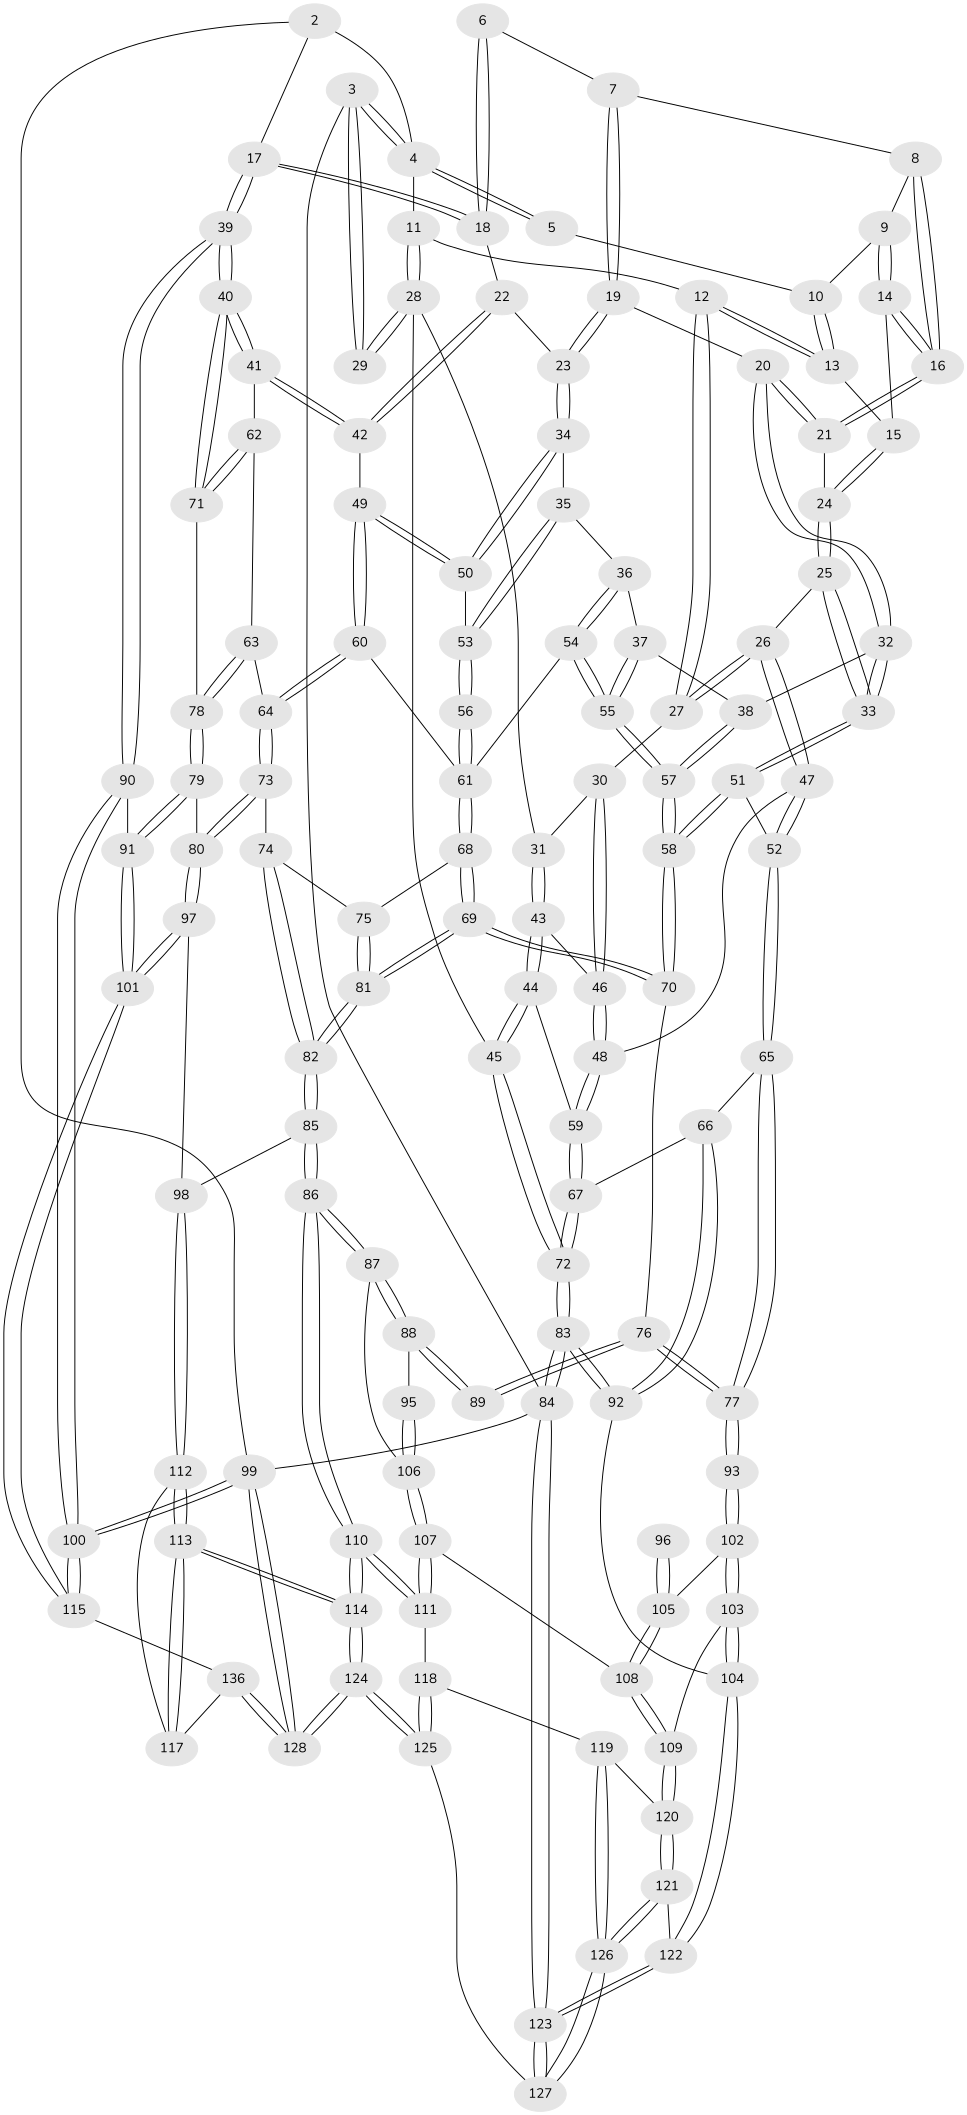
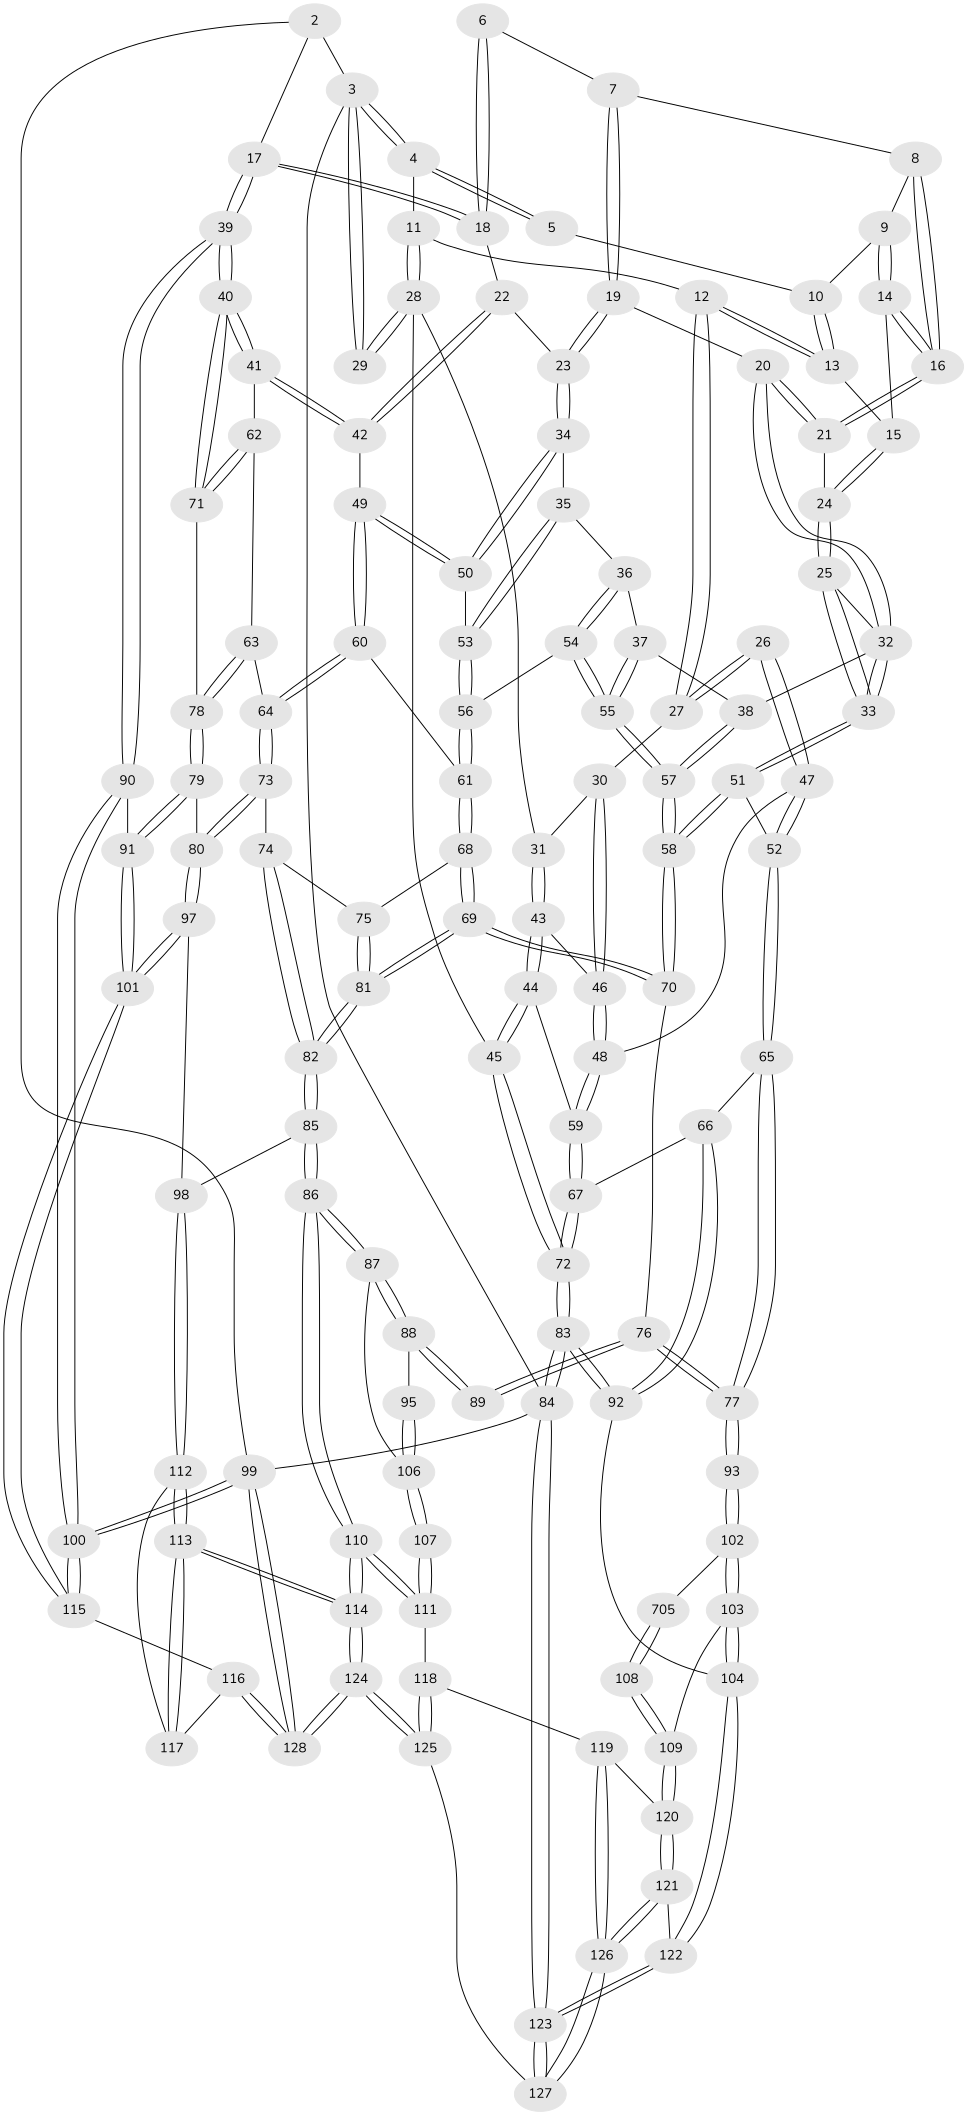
  graph {
    fontname=Nunito
    node [color=gray90 fontname=Nunito style=filled]
    edge [fontname=Nunito]
    2
    3
    17
    99
    6
    7
    18
    4
    29
    84
    39
    100
    128
    5
    11
    123
    10
    12
    28
    13
    8
    19
    22
    9
    16
    20
    23
    14
    21
    15
    27
    31
    45
    30
    24
    25
    40
    90
    42
    32
    34
    33
    38
    49
    35
    50
    26
    47
    51
    48
    52
    46
    43
    72
    44
    57
    58
    36
    53
    37
    54
    56
    55
    41
    71
    91
    62
    78
    63
    60
    59
    67
    83
    65
    61
    64
    70
    66
    77
    68
    76
    73
    69
    75
    79
    74
    80
    92
    93
    104
    81
    82
    89
    97
    85
    102
    101
    98
    86
    127
    87
    110
    112
    88
    106
    111
    114
    95
    107
    115
    122
-   105
+   105 [label=705]
    103
-   96
    108
    113
    117
-   116 [label=136]
+   116
    109
    120
    118
    121
    124
    119
    125
    126
-   2 -- 4
+   2 -- 3
    2 -- 17
    2 -- 99
    3 -- 4
    3 -- 4
    3 -- 29
    3 -- 29
    3 -- 84
    17 -- 18
    17 -- 18
    17 -- 39
    17 -- 39
    99 -- 100
    99 -- 100
    99 -- 128
    99 -- 128
    6 -- 7
    6 -- 18
    6 -- 18
    7 -- 8
    7 -- 19
    7 -- 19
    18 -- 22
    4 -- 5
    4 -- 5
    4 -- 11
    84 -- 99
    84 -- 123
    84 -- 123
    39 -- 40
    39 -- 40
    39 -- 90
    39 -- 90
    100 -- 115
    100 -- 115
    5 -- 10
    11 -- 12
    11 -- 28
    11 -- 28
    123 -- 127
    123 -- 127
    10 -- 13
    10 -- 13
    12 -- 13
    12 -- 13
    12 -- 27
    12 -- 27
    28 -- 29
    28 -- 29
    28 -- 31
    28 -- 45
    13 -- 15
    8 -- 9
    8 -- 16
    8 -- 16
    19 -- 20
    19 -- 23
    19 -- 23
    22 -- 23
    22 -- 42
    22 -- 42
    9 -- 10
    9 -- 14
    9 -- 14
    16 -- 21
    16 -- 21
    20 -- 21
    20 -- 21
    20 -- 32
    20 -- 32
    23 -- 34
    23 -- 34
    14 -- 16
    14 -- 16
    14 -- 15
    21 -- 24
    15 -- 24
    15 -- 24
    27 -- 30
    31 -- 43
    31 -- 43
    45 -- 72
    45 -- 72
    30 -- 31
    30 -- 46
    30 -- 46
    24 -- 25
    24 -- 25
    25 -- 33
    25 -- 33
-   25 -- 26
+   25 -- 32
    40 -- 41
    40 -- 41
    40 -- 71
    40 -- 71
    90 -- 100
    90 -- 100
    90 -- 91
    42 -- 49
    32 -- 33
    32 -- 33
    32 -- 38
    34 -- 35
    34 -- 50
    34 -- 50
    33 -- 51
    33 -- 51
    38 -- 57
    38 -- 57
    49 -- 50
    49 -- 50
    49 -- 60
    49 -- 60
    35 -- 36
    35 -- 53
    35 -- 53
    50 -- 53
    26 -- 27
    26 -- 27
    26 -- 47
    26 -- 47
    47 -- 48
    47 -- 52
    47 -- 52
    51 -- 52
    51 -- 58
    51 -- 58
    48 -- 59
    48 -- 59
    52 -- 65
    52 -- 65
    46 -- 48
    46 -- 48
    43 -- 46
    43 -- 44
    43 -- 44
    72 -- 83
    72 -- 83
    44 -- 45
    44 -- 45
    44 -- 59
    57 -- 58
    57 -- 58
    58 -- 70
    58 -- 70
    36 -- 37
    36 -- 54
    36 -- 54
    53 -- 56
    53 -- 56
    37 -- 38
    37 -- 55
    37 -- 55
-   54 -- 61
+   54 -- 56
    54 -- 55
    54 -- 55
    56 -- 61
    56 -- 61
    55 -- 57
    55 -- 57
    41 -- 42
    41 -- 42
    41 -- 62
    71 -- 78
    91 -- 101
    91 -- 101
    62 -- 71
    62 -- 71
    62 -- 63
    78 -- 79
    78 -- 79
    63 -- 78
    63 -- 78
    63 -- 64
    60 -- 61
    60 -- 64
    60 -- 64
    59 -- 67
    59 -- 67
    67 -- 72
    67 -- 72
    83 -- 84
    83 -- 84
    83 -- 92
    83 -- 92
    65 -- 66
    65 -- 77
    65 -- 77
    61 -- 68
    61 -- 68
    64 -- 73
    64 -- 73
    70 -- 76
    66 -- 67
    66 -- 92
    66 -- 92
    77 -- 93
    77 -- 93
    68 -- 69
    68 -- 69
    68 -- 75
    76 -- 77
    76 -- 77
    76 -- 89
    76 -- 89
    73 -- 74
    73 -- 80
    73 -- 80
    69 -- 70
    69 -- 70
    69 -- 81
    69 -- 81
    75 -- 81
    75 -- 81
    79 -- 91
    79 -- 91
    79 -- 80
    74 -- 75
    74 -- 82
    74 -- 82
    80 -- 97
    80 -- 97
    92 -- 104
    93 -- 102
    93 -- 102
    104 -- 122
    104 -- 122
    81 -- 82
    81 -- 82
    82 -- 85
    82 -- 85
    97 -- 101
    97 -- 101
    97 -- 98
    85 -- 98
    85 -- 86
    85 -- 86
    102 -- 105
    102 -- 103
    102 -- 103
    101 -- 115
    101 -- 115
    98 -- 112
    98 -- 112
    86 -- 87
    86 -- 87
    86 -- 110
    86 -- 110
    87 -- 88
    87 -- 88
    87 -- 106
    110 -- 111
    110 -- 111
    110 -- 114
    110 -- 114
    112 -- 113
    112 -- 113
    112 -- 117
    88 -- 89
    88 -- 89
    88 -- 95
    106 -- 107
    106 -- 107
    111 -- 118
    114 -- 124
    114 -- 124
    95 -- 106
    95 -- 106
    107 -- 111
    107 -- 111
-   107 -- 108
    115 -- 116
    122 -- 123
    122 -- 123
    105 -- 108
    105 -- 108
    103 -- 104
    103 -- 104
    103 -- 109
-   96 -- 105
-   96 -- 105
    108 -- 109
    108 -- 109
    113 -- 114
    113 -- 114
    113 -- 117
    113 -- 117
    116 -- 128
    116 -- 128
    116 -- 117
    109 -- 120
    109 -- 120
    120 -- 121
    120 -- 121
    118 -- 119
    118 -- 125
    118 -- 125
    121 -- 122
    121 -- 126
    121 -- 126
    124 -- 128
    124 -- 128
    124 -- 125
    124 -- 125
    119 -- 120
    119 -- 126
    119 -- 126
    125 -- 127
    126 -- 127
    126 -- 127
  }
